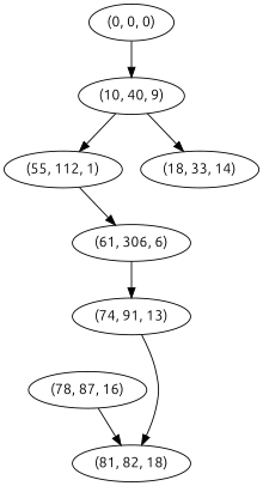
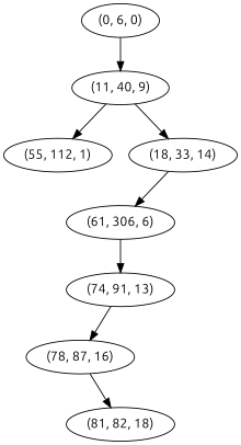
  digraph {
    fontname=Ubuntu
    node [fontname=Ubuntu]
    edge [fontname=Ubuntu]
-   "(0, 0, 0)"
-   "(10, 40, 9)"
+   "(0, 0, 0)" [label="(0, 6, 0)"]
+   "(10, 40, 9)" [label="(11, 40, 9)"]
    "(55, 112, 1)"
    "(18, 33, 14)"
    n5 [label="(61, 306, 6)"]
    "(74, 91, 13)"
    "(78, 87, 16)"
    n8 [label="(81, 82, 18)"]
    "(0, 0, 0)" -> "(10, 40, 9)"
    "(10, 40, 9)" -> "(55, 112, 1)"
    "(10, 40, 9)" -> "(18, 33, 14)"
-   "(55, 112, 1)" -> n5
+   "(18, 33, 14)" -> n5
    n5 -> "(74, 91, 13)"
-   "(74, 91, 13)" -> n8
+   "(74, 91, 13)" -> "(78, 87, 16)"
    "(78, 87, 16)" -> n8
  }
